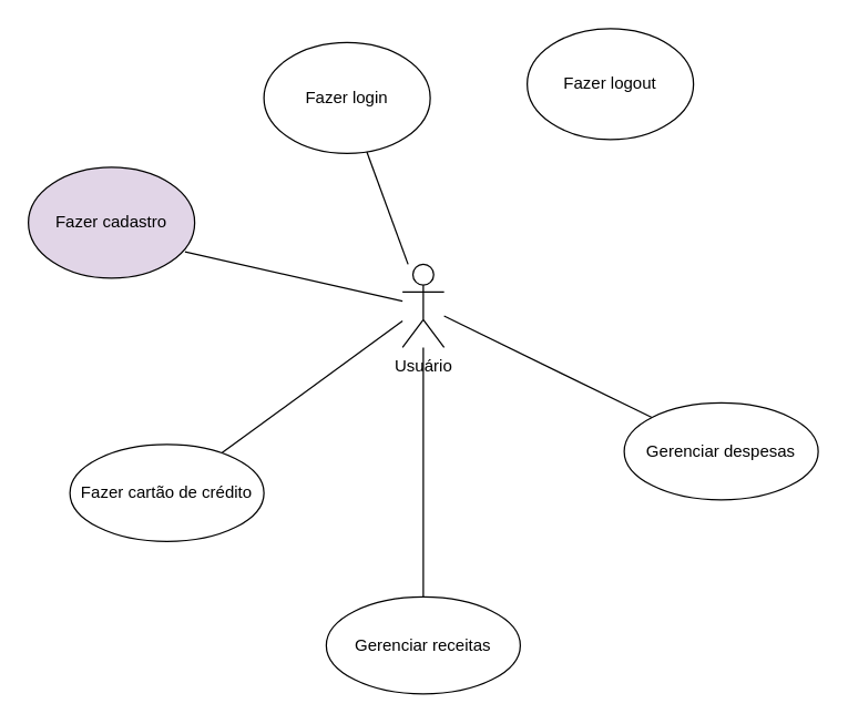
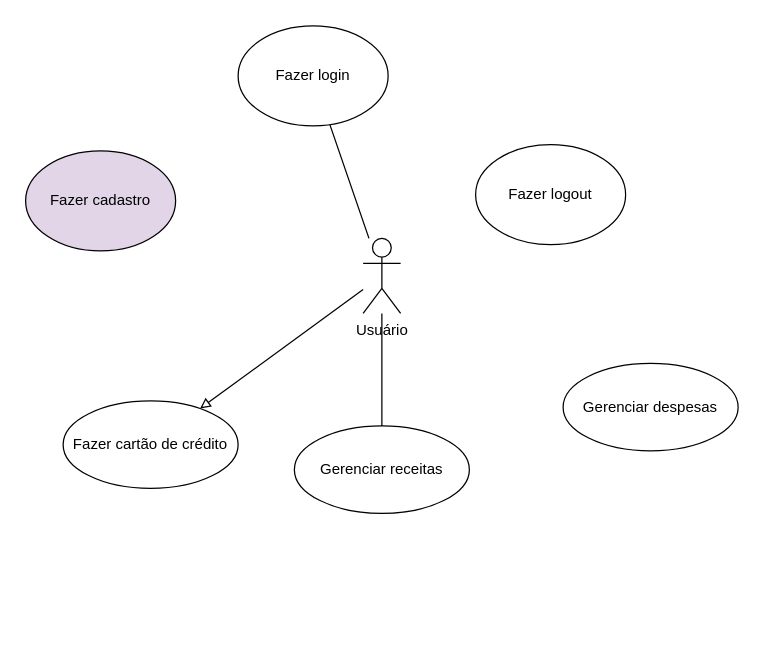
  <mxCell id="0" />
  <mxCell id="1" parent="0" />
- <mxCell id="2" style="rounded=0;orthogonalLoop=1;jettySize=auto;html=1;endArrow=none;endFill=0;" edge="1" parent="1" source="6" target="9"><mxGeometry relative="1" as="geometry" /></mxCell>
+ <mxCell id="2" style="rounded=0;orthogonalLoop=1;jettySize=auto;html=1;endArrow=block;endFill=0;" edge="1" parent="1" source="6" target="9"><mxGeometry relative="1" as="geometry" /></mxCell>
  <mxCell id="3" style="rounded=0;orthogonalLoop=1;jettySize=auto;html=1;endArrow=none;endFill=0;" edge="1" parent="1" source="6" target="7"><mxGeometry relative="1" as="geometry" /></mxCell>
- <mxCell id="4" style="rounded=0;orthogonalLoop=1;jettySize=auto;html=1;endArrow=none;endFill=0;" edge="1" parent="1" source="6" target="11"><mxGeometry relative="1" as="geometry" /></mxCell>
  <mxCell id="5" style="rounded=0;orthogonalLoop=1;jettySize=auto;html=1;endArrow=none;endFill=0;" edge="1" parent="1" source="6" target="10"><mxGeometry relative="1" as="geometry" /></mxCell>
  <mxCell id="6" value="Usuário" style="shape=umlActor;verticalLabelPosition=bottom;verticalAlign=top;html=1;outlineConnect=0;" vertex="1" parent="1"><mxGeometry x="290" y="190" width="30" height="60" as="geometry" /></mxCell>
- <mxCell id="7" value="Fazer login" style="ellipse;whiteSpace=wrap;html=1;" vertex="1" parent="1"><mxGeometry x="190" y="30" width="120" height="80" as="geometry" /></mxCell>
- <mxCell id="8" value="Fazer logout" style="ellipse;whiteSpace=wrap;html=1;" vertex="1" parent="1"><mxGeometry x="380" y="20" width="120" height="80" as="geometry" /></mxCell>
+ <mxCell id="7" value="Fazer login" style="ellipse;whiteSpace=wrap;html=1;" vertex="1" parent="1"><mxGeometry x="190" y="20" width="120" height="80" as="geometry" /></mxCell>
+ <mxCell id="8" value="Fazer logout" style="ellipse;whiteSpace=wrap;html=1;" vertex="1" parent="1"><mxGeometry x="380" y="115" width="120" height="80" as="geometry" /></mxCell>
  <mxCell id="9" value="Fazer cartão de crédito" style="ellipse;whiteSpace=wrap;html=1;" vertex="1" parent="1"><mxGeometry x="50" y="320" width="140" height="70" as="geometry" /></mxCell>
- <mxCell id="10" value="Gerenciar receitas" style="ellipse;whiteSpace=wrap;html=1;" vertex="1" parent="1"><mxGeometry x="235" y="430" width="140" height="70" as="geometry" /></mxCell>
+ <mxCell id="10" value="Gerenciar receitas" style="ellipse;whiteSpace=wrap;html=1;" vertex="1" parent="1"><mxGeometry x="235" y="340" width="140" height="70" as="geometry" /></mxCell>
  <mxCell id="11" value="Gerenciar despesas" style="ellipse;whiteSpace=wrap;html=1;" vertex="1" parent="1"><mxGeometry x="450" y="290" width="140" height="70" as="geometry" /></mxCell>
  <mxCell id="12" value="Fazer cadastro" style="ellipse;whiteSpace=wrap;html=1;fillColor=#e1d5e7;" vertex="1" parent="1"><mxGeometry x="20" y="120" width="120" height="80" as="geometry" /></mxCell>
- <mxCell id="13" style="rounded=0;orthogonalLoop=1;jettySize=auto;html=1;entryX=0.942;entryY=0.763;entryDx=0;entryDy=0;entryPerimeter=0;endArrow=none;endFill=0;" edge="1" parent="1" source="6" target="12"><mxGeometry relative="1" as="geometry" /></mxCell>
